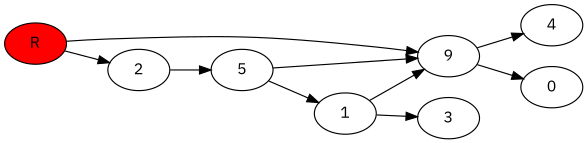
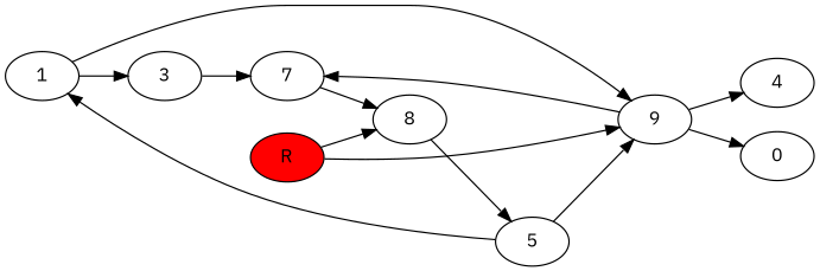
  digraph {
    fontname="IBM Plex Sans"
    rankdir=LR
    node [fontname="IBM Plex Sans"]
    edge [fontname="IBM Plex Sans"]
    1
    3
    n3 [label=9]
+   7
    4
    n6 [label=0]
-   8 [label=2]
+   8
    5
    R [fillcolor="#ff0000" style=filled]
    1 -> 3
    1 -> n3
+   3 -> 7
+   n3 -> 7
    n3 -> 4
    n3 -> n6
+   7 -> 8
    8 -> 5
    5 -> 1
    5 -> n3
    R -> n3
    R -> 8
  }
